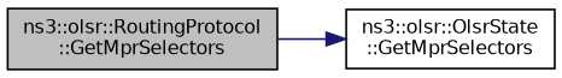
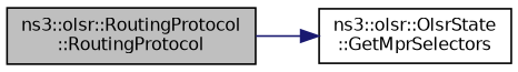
  digraph {
    rankdir=LR
    node [color=black fontname=Helvetica fontsize=10 shape=record style=filled]
-   n1 [fillcolor=grey75 fontcolor=black height=0.2 label="ns3::olsr::RoutingProtocol\l::GetMprSelectors" width=0.4]
+   n1 [fillcolor=grey75 fontcolor=black height=0.2 label="ns3::olsr::RoutingProtocol\l::RoutingProtocol" width=0.4]
    n2 [fillcolor=white height=0.2 label="ns3::olsr::OlsrState\l::GetMprSelectors" width=0.4]
    n1 -> n2 [color=midnightblue fontname=Helvetica fontsize=10 labelfontname=Helvetica labelfontsize=10 style=solid]
  }
